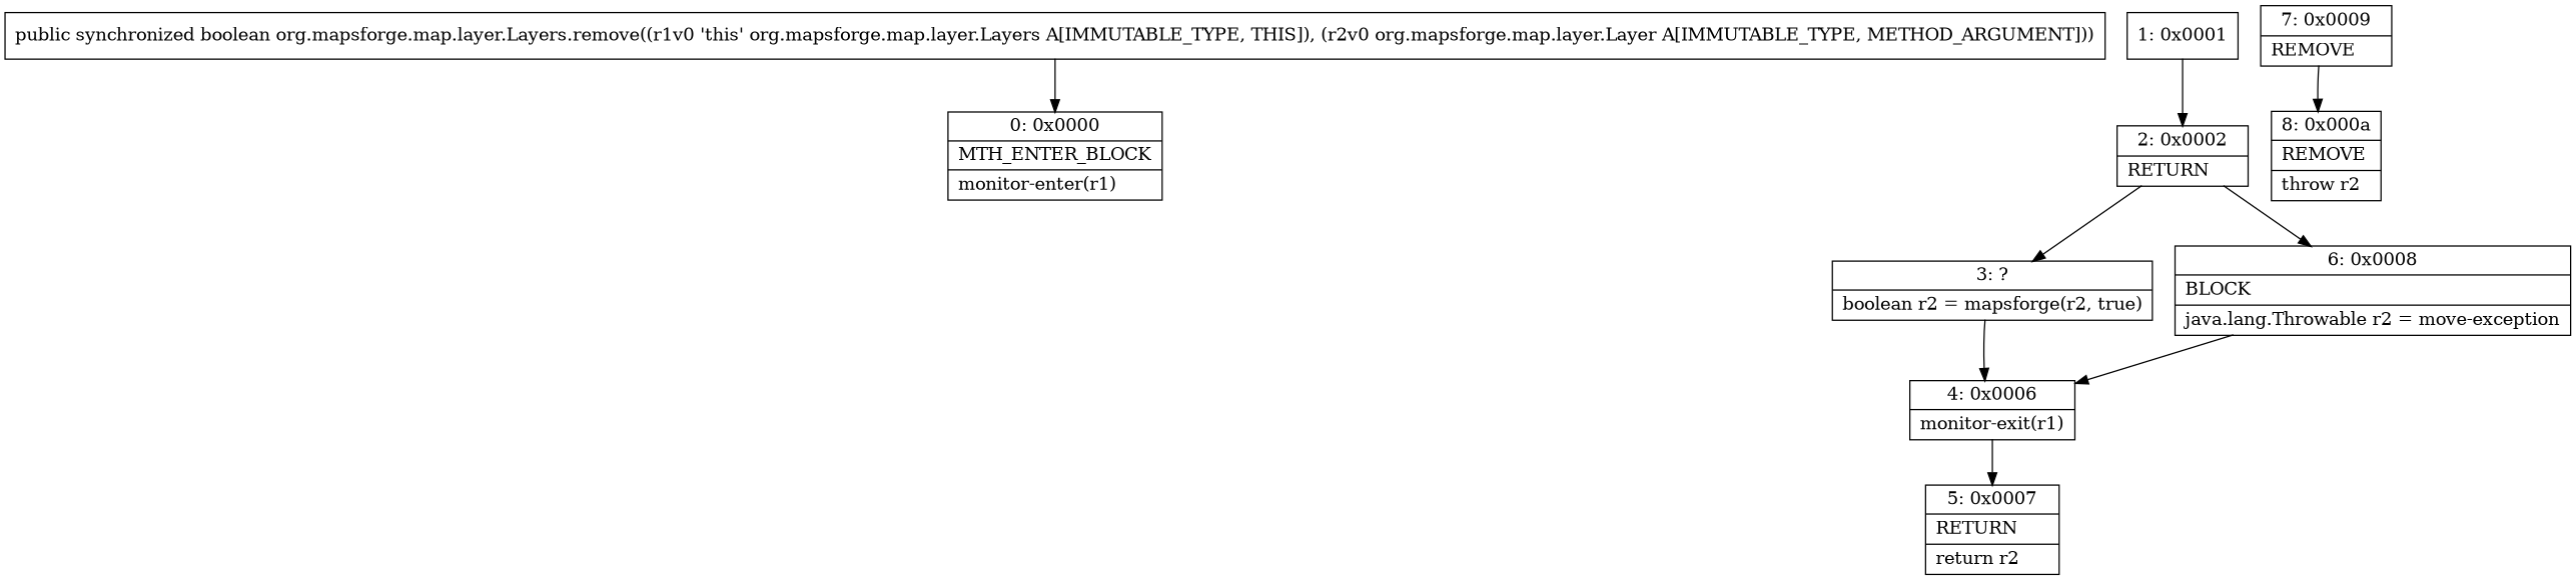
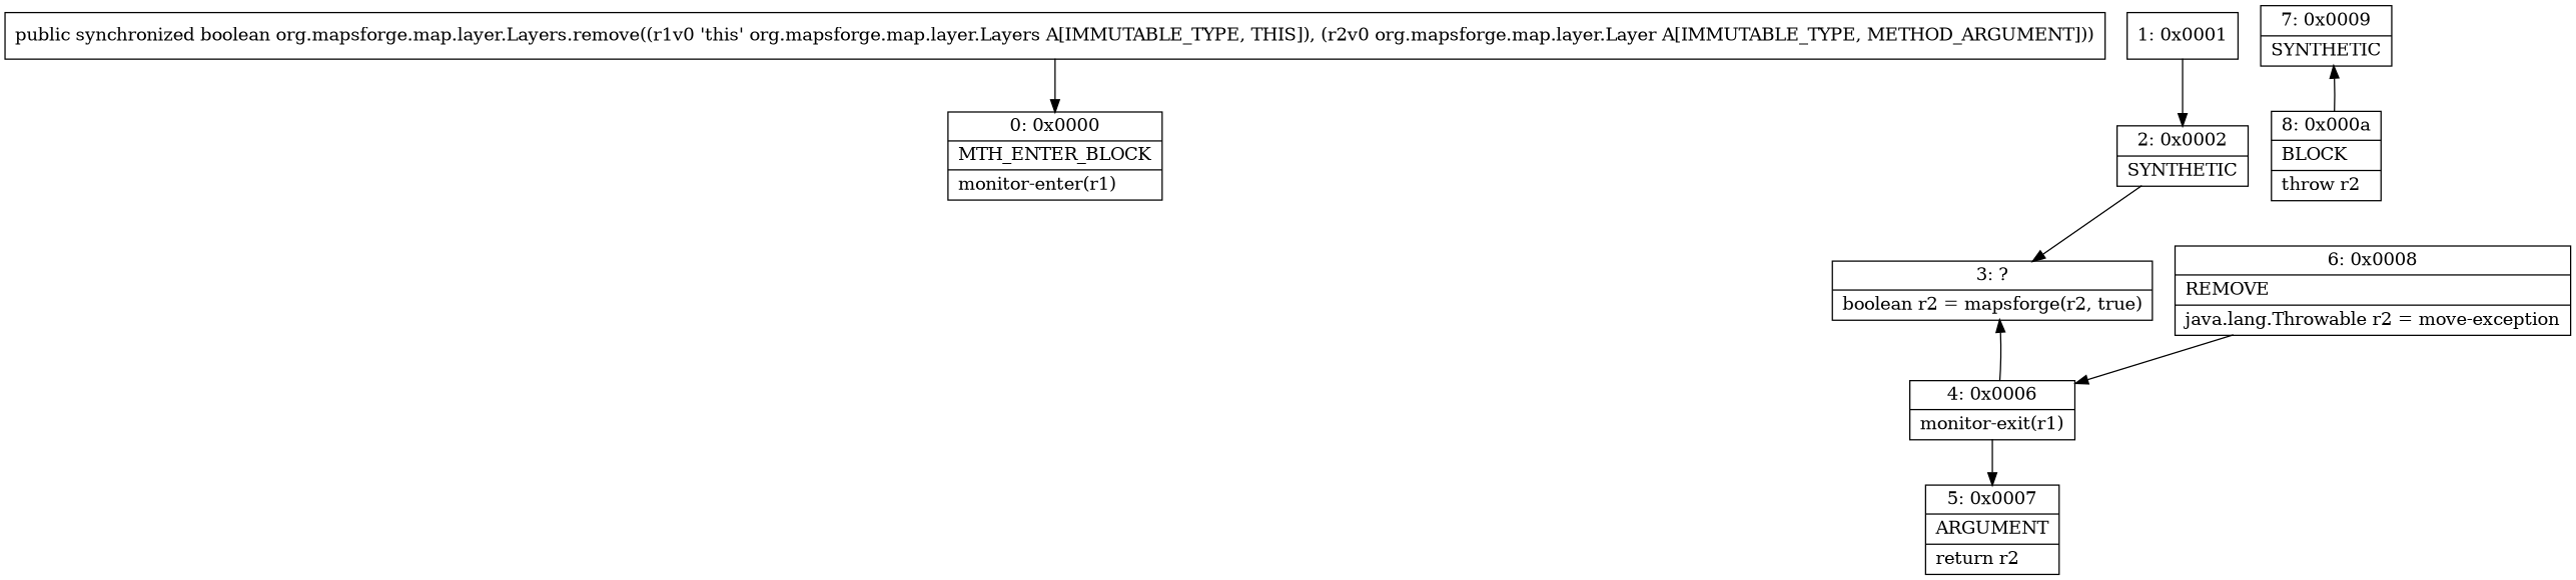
  digraph {
    node [shape=record]
    n1 [label="{0\:\ 0x0000|MTH_ENTER_BLOCK\l|monitor\-enter(r1)\l}"]
    n2 [label="{1\:\ 0x0001}"]
-   n3 [label="{2\:\ 0x0002|RETURN\l}"]
+   n3 [label="{2\:\ 0x0002|SYNTHETIC\l}"]
    n4 [label="{3\:\ ?|boolean r2 = mapsforge(r2, true)\l}"]
-   n5 [label="{6\:\ 0x0008|BLOCK\l|java.lang.Throwable r2 = move\-exception\l}"]
+   n5 [label="{6\:\ 0x0008|REMOVE\l|java.lang.Throwable r2 = move\-exception\l}"]
    n6 [label="{4\:\ 0x0006|monitor\-exit(r1)\l}"]
-   n7 [label="{5\:\ 0x0007|RETURN\l|return r2\l}"]
-   n8 [label="{7\:\ 0x0009|REMOVE\l}"]
-   n9 [label="{8\:\ 0x000a|REMOVE\l|throw r2\l}"]
+   n7 [label="{5\:\ 0x0007|ARGUMENT\l|return r2\l}"]
+   n8 [label="{7\:\ 0x0009|SYNTHETIC\l}"]
+   n9 [label="{8\:\ 0x000a|BLOCK\l|throw r2\l}"]
    n10 [label="{public synchronized boolean org.mapsforge.map.layer.Layers.remove((r1v0 'this' org.mapsforge.map.layer.Layers A[IMMUTABLE_TYPE, THIS]), (r2v0 org.mapsforge.map.layer.Layer A[IMMUTABLE_TYPE, METHOD_ARGUMENT])) }"]
    n2 -> n3
    n3 -> n4
-   n3 -> n5
-   n4 -> n6
+   n6 -> n4
    n5 -> n6
    n6 -> n7
-   n8 -> n9
+   n9 -> n8
    n10 -> n1
  }
